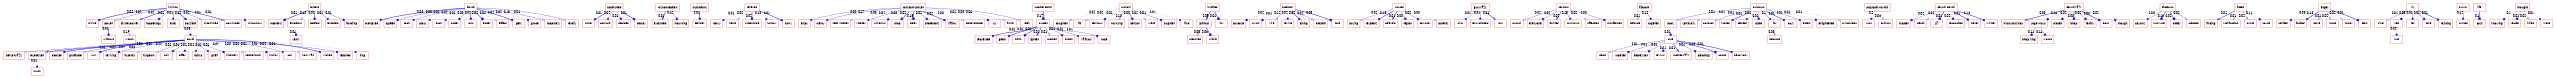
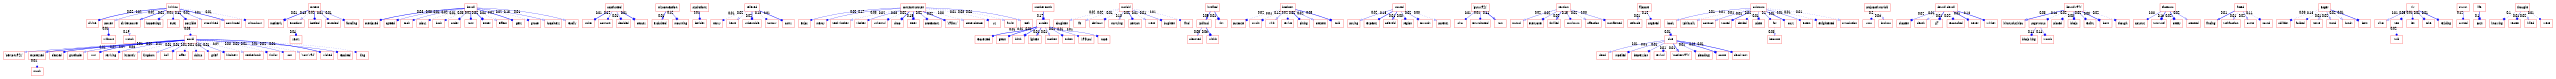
  strict digraph {
    fontname=Lato
    node [color=red fontname=Lato shape=box]
    edge [arrowhead=box color=blue fontname=Lato style=solid xlabel=0.01]
    krishna
    divine
    power
    "divine power"
    happenings
    eyes
    possible
    astonished
    convinced
    miraculous
    without
    watch
    could
    "'person\x92s'"
    expressed
    pleased
    gratitude
    was
    reviving
    instantly
    kingdom
    bali
    offer
    daitya
    grief
    kindness
    netherlands
    similar
    act
    "'sons'\x94'"
    wicked
    repaired
    king
    much
    extent
    motherly
    emotions
    bottled
    revealed
    fondling
    years
    devaki
    overjoyed
    agreed
    took
    pious
    back
    order
    sons
    enter
    effect
    gets
    grace
    happiness
    readily
    captivated
    make
    consort
    decided
    beauty
    misconception
    explained
    mourning
    aspirations
    besides
    relieved
    heavy
    heart
    unbearable
    sorrow
    carry
    "constant prayer"
    enjoy
    mercy
    "seek shelter"
    shelter
    universal
    drop
    trees
    protectors
    "'\x93my'"
    benevolence
    us
    fruits
    seek
    "mother earth"
    burden
    requested
    great
    birth
    lighten
    mother
    taken
    "'\x93you'"
    hope
    marichi
    daughter
    fit
    desirous
    marrying
    person
    went
    laughter
    find
    instilled
    spiritual
    sins
    cleansed
    within
    brothers
    purpose
    await
    visit
    revive
    pining
    present
    told
    moved
    paying
    respects
    celestial
    region
    towards
    parents
    "'guru\x92s'"
    also
    resuscitated
    son
    reunion
    mutual
    everyone
    thrilled
    maximum
    affection
    manifested
    flippant
    attitude
    angered
    balarama
    body
    spiritually
    contact
    sacred
    denied
    plate
    far
    boys
    eaten
    enlightened
    association
    due
    became
    dead
    impelled
    depression
    revival
    "'mother\x92s'"
    pleadings
    come
    "dead sons"
    "prajapati marichi"
    uma
    brahma
    "devaki devaki"
    chapter
    death
    47
    reconciled
    never
    wishes
    "'devaki\x92s'"
    hiranyakashipu
    "yoga-maya"
    placed
    bhoja
    reality
    born
    though
    "bhoja king"
    womb
    tilottama
    apsaras
    sarasvati
    pretty
    created
    freed
    finding
    satisfaction
    curse
    round
    eager
    abilities
    folded
    serve
    stand
    hands
    best
    six
    alive
    see
    let
    take
    residing
    said
    asuras
    cursed
    life
    past
    thought
    knowing
    secret
    killed
    were
    krishna -> divine [arrowhead=dot style=bold xlabel=0.02]
    krishna -> power [arrowhead=onormal xlabel=0.02]
    krishna -> "divine power" [arrowhead=onormal style=bold xlabel=0.02]
    krishna -> happenings
    krishna -> eyes [arrowhead=dot]
    krishna -> possible [arrowhead=dot style=bold xlabel=0.12]
    krishna -> astonished [arrowhead=onormal xlabel=0.02]
    krishna -> convinced [arrowhead=onormal style=bold]
    krishna -> miraculous [style=dotted]
    power -> without [arrowhead=dot style=bold]
    "divine power" -> watch [arrowhead=onormal style=dotted xlabel=0.19]
    possible -> could [arrowhead=dot style=dotted xlabel=0.03]
    could -> "'person\x92s'" [arrowhead=onormal]
    could -> expressed [arrowhead=onormal style=bold xlabel=0.02]
    could -> pleased [arrowhead=dot style=bold xlabel=0.02]
    could -> gratitude [arrowhead=onormal xlabel=0.03]
    could -> was [arrowhead=dot style=bold]
    could -> reviving [xlabel=0.02]
    could -> instantly [arrowhead=onormal style=dotted xlabel=0.11]
    could -> kingdom [arrowhead=onormal]
    could -> bali
    could -> offer [arrowhead=dot style=dotted]
    could -> daitya [arrowhead=dot style=dotted]
    could -> grief [arrowhead=dot]
    could -> kindness
    could -> netherlands [arrowhead=onormal style=dotted xlabel=0.02]
    could -> similar [style=dotted xlabel=0.03]
    could -> act [arrowhead=dot xlabel=0.02]
    could -> "'sons'\x94'" [arrowhead=onormal style=dotted]
    could -> wicked [arrowhead=dot style=bold]
    could -> repaired [xlabel=0.02]
    could -> king [arrowhead=dot style=dotted]
    expressed -> much [arrowhead=dot style=dotted]
    extent -> motherly [style=bold]
    extent -> emotions [arrowhead=onormal style=dotted xlabel=0.13]
    extent -> bottled [arrowhead=dot style=bold xlabel=0.02]
    extent -> revealed [arrowhead=dot]
    extent -> fondling
    emotions -> years [style=dotted xlabel=0.04]
    devaki -> overjoyed [arrowhead=dot style=bold xlabel=0.03]
    devaki -> agreed [xlabel=0.03]
    devaki -> took [arrowhead=dot]
    devaki -> pious [arrowhead=dot style=dotted xlabel=0.02]
    devaki -> back [arrowhead=dot style=dotted]
    devaki -> order [xlabel=0.03]
    devaki -> sons [arrowhead=dot style=bold xlabel=0.02]
    devaki -> enter [style=bold xlabel=0.02]
    devaki -> effect [arrowhead=onormal style=dotted xlabel=0.04]
    devaki -> gets [arrowhead=dot style=bold xlabel=0.02]
    devaki -> grace [style=dotted xlabel=0.02]
    devaki -> happiness [arrowhead=onormal xlabel=0.15]
    devaki -> readily [arrowhead=onormal]
    captivated -> make [arrowhead=dot style=bold]
    captivated -> consort [arrowhead=dot xlabel=0.12]
    captivated -> decided
    captivated -> beauty [style=bold]
    misconception -> explained [arrowhead=onormal style=bold]
    misconception -> mourning [xlabel=0.12]
    aspirations -> besides [arrowhead=dot style=bold]
    relieved -> heavy [arrowhead=dot style=dotted]
    relieved -> heart [arrowhead=onormal style=dotted xlabel=0.02]
    relieved -> unbearable [style=bold xlabel=0.02]
    relieved -> sorrow [arrowhead=dot style=dotted xlabel=0.13]
    relieved -> carry [arrowhead=dot style=bold]
    "constant prayer" -> enjoy [arrowhead=dot xlabel=0.02]
    "constant prayer" -> mercy [arrowhead=dot xlabel=0.17]
    "constant prayer" -> "seek shelter" [arrowhead=onormal style=dotted xlabel=0.03]
    "constant prayer" -> shelter [arrowhead=dot xlabel=0.02]
    "constant prayer" -> universal [style=dotted xlabel=0.03]
    "constant prayer" -> drop [style=bold xlabel=0.02]
    "constant prayer" -> trees [style=bold xlabel=0.18]
    "constant prayer" -> protectors [xlabel=0.02]
    "constant prayer" -> "'\x93my'" [arrowhead=dot style=bold xlabel=0.02]
    "constant prayer" -> benevolence [arrowhead=onormal style=dotted xlabel=0.03]
    "constant prayer" -> us [style=dotted]
    "constant prayer" -> fruits [arrowhead=onormal style=dotted xlabel=0.03]
    "constant prayer" -> seek [arrowhead=onormal xlabel=0.04]
    "mother earth" -> burden [style=bold xlabel=0.17]
    burden -> requested [arrowhead=dot style=bold]
    burden -> great [arrowhead=dot style=bold]
    burden -> birth [style=bold]
    burden -> lighten [arrowhead=onormal style=bold]
    burden -> mother [arrowhead=onormal]
    burden -> taken
    burden -> "'\x93you'" [arrowhead=dot]
    burden -> hope
    marichi -> daughter [arrowhead=onormal style=dotted xlabel=0.02]
    marichi -> fit [arrowhead=onormal style=dotted xlabel=0.02]
    marichi -> desirous [style=dotted]
    marichi -> marrying [arrowhead=onormal xlabel=0.13]
    marichi -> person [arrowhead=dot style=bold xlabel=0.02]
    marichi -> went [arrowhead=onormal style=dotted]
    marichi -> laughter
    marichi -> find [arrowhead=dot style=dotted]
    instilled -> spiritual [arrowhead=onormal style=bold xlabel=0.08]
    instilled -> sins [style=bold]
    spiritual -> cleansed [arrowhead=onormal xlabel=0.08]
    spiritual -> within [style=bold xlabel=0.06]
    brothers -> purpose [style=dotted xlabel=0.02]
    brothers -> await [style=dotted]
    brothers -> visit [arrowhead=onormal xlabel=0.12]
    brothers -> revive [arrowhead=dot style=dotted xlabel=0.02]
    brothers -> pining [arrowhead=dot style=bold xlabel=0.02]
    brothers -> present [arrowhead=onormal xlabel=0.02]
    brothers -> told [style=bold xlabel=0.03]
    moved -> paying [arrowhead=onormal xlabel=0.02]
    moved -> respects [arrowhead=dot style=bold xlabel=0.15]
    moved -> celestial [arrowhead=onormal style=bold]
    moved -> region [xlabel=0.03]
    moved -> towards [xlabel=0.02]
    moved -> parents [arrowhead=onormal style=dotted xlabel=0.03]
    "'guru\x92s'" -> also [arrowhead=dot]
    "'guru\x92s'" -> resuscitated [arrowhead=dot]
    "'guru\x92s'" -> son [arrowhead=onormal style=bold xlabel=0.11]
    reunion -> mutual [arrowhead=onormal xlabel=0.02]
    reunion -> everyone [xlabel=0.02]
    reunion -> thrilled [arrowhead=onormal style=bold xlabel=0.02]
    reunion -> maximum [arrowhead=dot xlabel=0.15]
    reunion -> affection [arrowhead=onormal style=dotted xlabel=0.02]
    reunion -> manifested [xlabel=0.03]
    flippant -> attitude [arrowhead=onormal style=dotted]
    flippant -> angered [arrowhead=dot xlabel=0.12]
    balarama -> body [arrowhead=onormal]
    balarama -> spiritually [arrowhead=onormal style=dotted]
    balarama -> contact [arrowhead=onormal]
    balarama -> sacred [arrowhead=dot style=bold]
    balarama -> denied [arrowhead=dot style=dotted]
    balarama -> plate
    balarama -> far [arrowhead=dot xlabel=0.1]
    balarama -> boys [arrowhead=dot style=bold]
    balarama -> eaten [arrowhead=dot]
    balarama -> enlightened [style=dotted]
    balarama -> association [arrowhead=onormal style=dotted]
    body -> due [style=dotted]
    far -> became [arrowhead=onormal style=dotted xlabel=0.03]
    due -> dead [arrowhead=onormal]
    due -> impelled
    due -> depression
    due -> revival [style=dotted]
    due -> "'mother\x92s'" [arrowhead=onormal style=bold]
    due -> pleadings
    due -> come [style=bold xlabel=0.09]
    due -> "dead sons" [arrowhead=dot style=bold]
    "prajapati marichi" -> uma [arrowhead=dot style=dotted xlabel=0.2]
    "prajapati marichi" -> brahma [arrowhead=onormal style=dotted xlabel=0.06]
    "devaki devaki" -> chapter [xlabel=0.02]
    "devaki devaki" -> death [arrowhead=onormal style=dotted]
    "devaki devaki" -> 47 [style=bold]
    "devaki devaki" -> reconciled [style=dotted xlabel=0.02]
    "devaki devaki" -> never [arrowhead=dot style=bold]
    "devaki devaki" -> wishes [arrowhead=dot style=bold xlabel=0.13]
    "'devaki\x92s'" -> hiranyakashipu [arrowhead=onormal style=bold xlabel=0.03]
    "'devaki\x92s'" -> "yoga-maya" [style=dotted xlabel=0.16]
    "'devaki\x92s'" -> placed [style=dotted xlabel=0.02]
    "'devaki\x92s'" -> bhoja [style=bold xlabel=0.03]
    "'devaki\x92s'" -> reality [xlabel=0.02]
    "'devaki\x92s'" -> born [style=bold xlabel=0.03]
    "'devaki\x92s'" -> though [style=dotted xlabel=0.02]
    "yoga-maya" -> "bhoja king" [xlabel=0.11]
    "yoga-maya" -> womb [xlabel=0.14]
    tilottama -> apsaras [arrowhead=dot xlabel=0.03]
    tilottama -> sarasvati [style=bold xlabel=0.16]
    tilottama -> pretty [style=bold xlabel=0.02]
    tilottama -> created [arrowhead=onormal xlabel=0.02]
    freed -> finding [arrowhead=onormal style=bold]
    freed -> satisfaction [arrowhead=onormal style=dotted]
    freed -> curse [arrowhead=onormal xlabel=0.02]
    freed -> round [style=dotted xlabel=0.11]
    eager -> abilities [style=dotted xlabel=0.03]
-   eager -> folded [arrowhead=dot style=bold xlabel=0.13]
+   eager -> folded [arrowhead=dot style=dotted xlabel=0.13]
    eager -> serve [arrowhead=onormal style=dotted]
    eager -> stand [arrowhead=onormal xlabel=0.02]
    eager -> hands [arrowhead=onormal style=dotted xlabel=0.02]
    eager -> best [style=bold]
    six -> alive [arrowhead=onormal]
    six -> see [style=dotted xlabel=0.08]
    six -> let [arrowhead=dot]
    six -> take
    six -> residing [arrowhead=dot style=bold]
    see -> said [arrowhead=dot style=dotted xlabel=0.02]
    asuras -> cursed [arrowhead=dot xlabel=0.12]
    life -> past [style=bold xlabel=0.1]
    thought -> knowing [style=dotted xlabel=0.1]
    thought -> secret
    thought -> killed [arrowhead=onormal style=dotted xlabel=0.02]
    thought -> were [arrowhead=dot style=dotted]
  }
